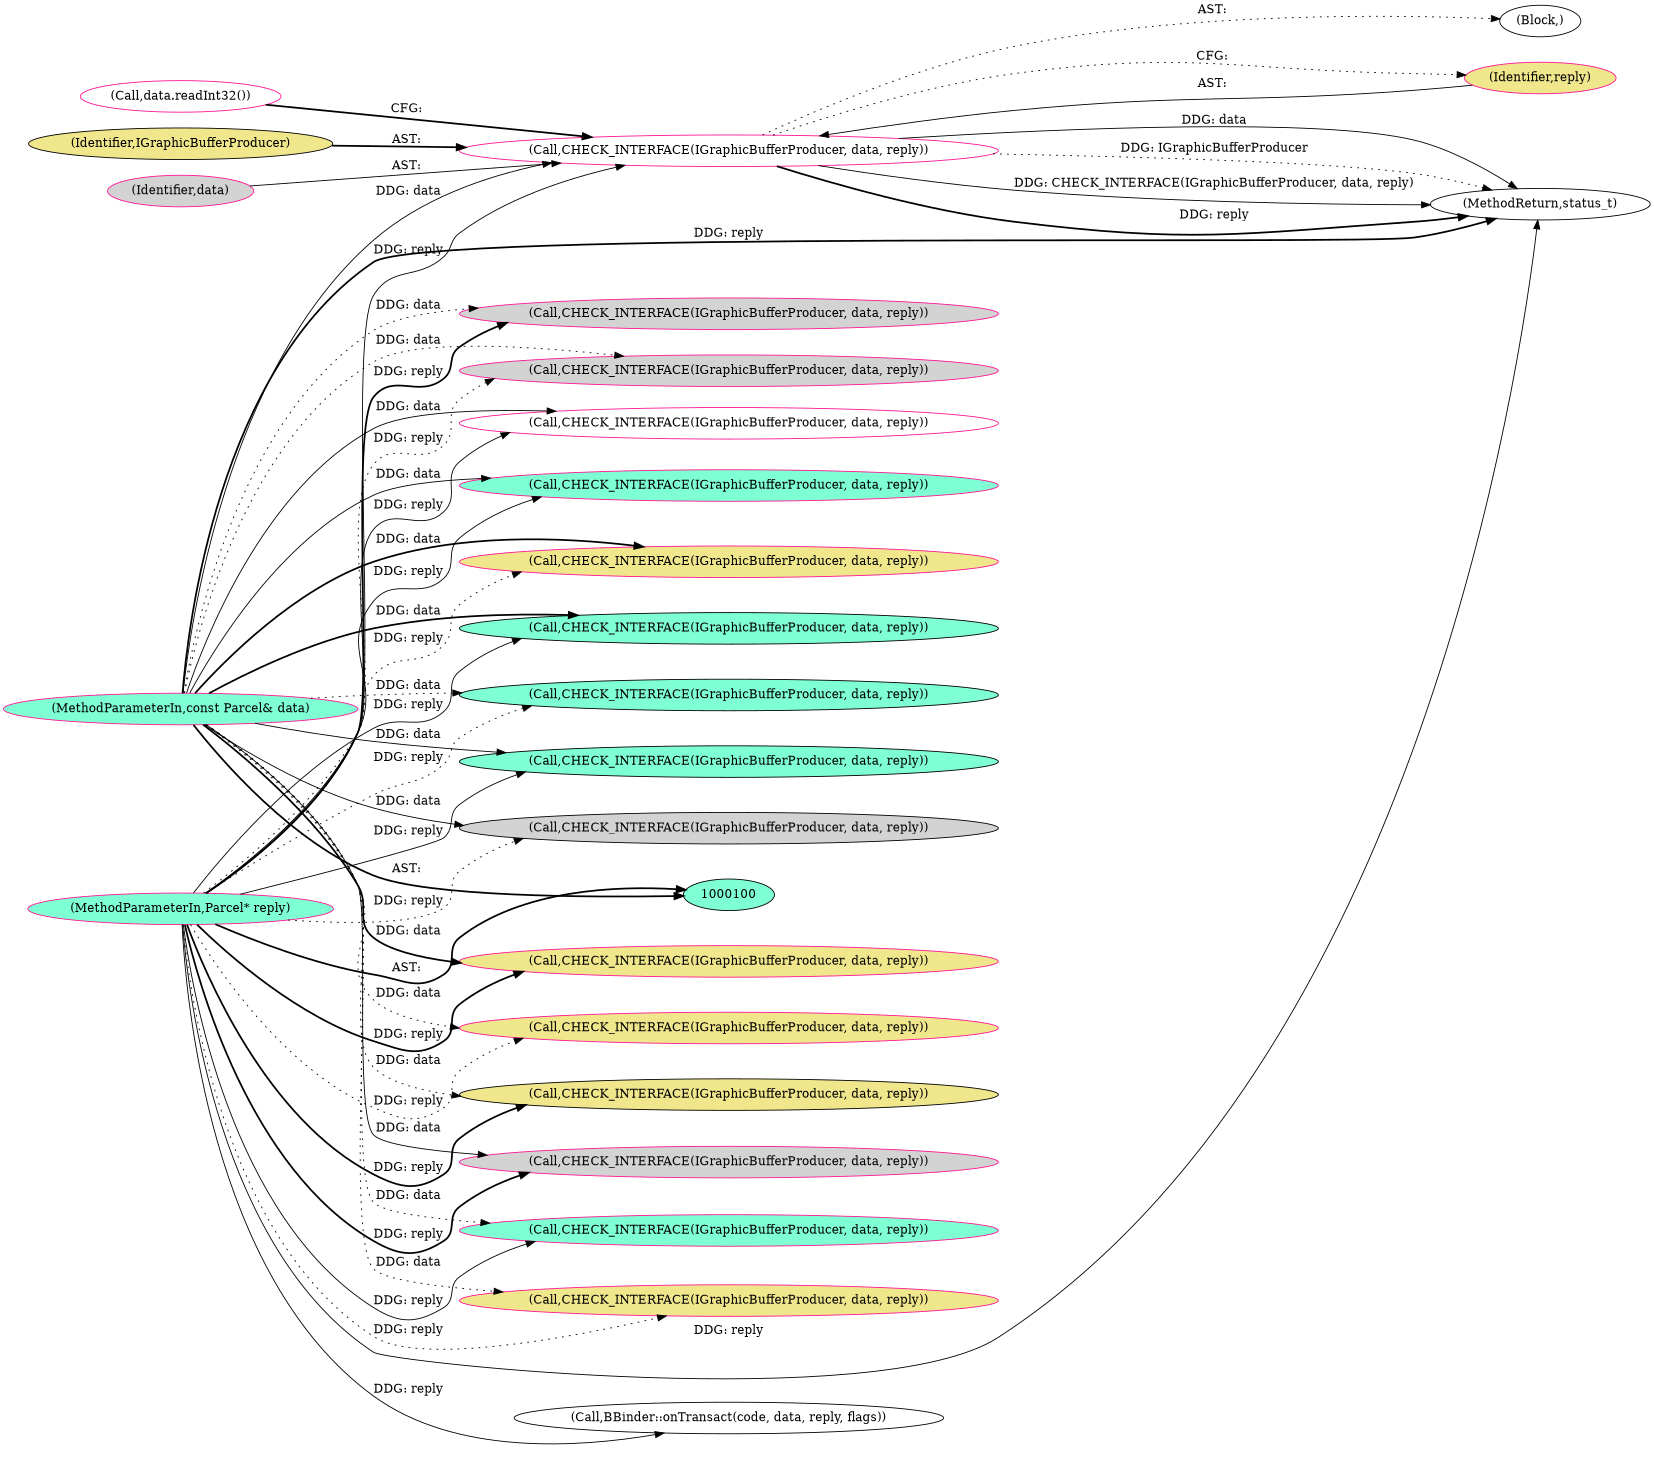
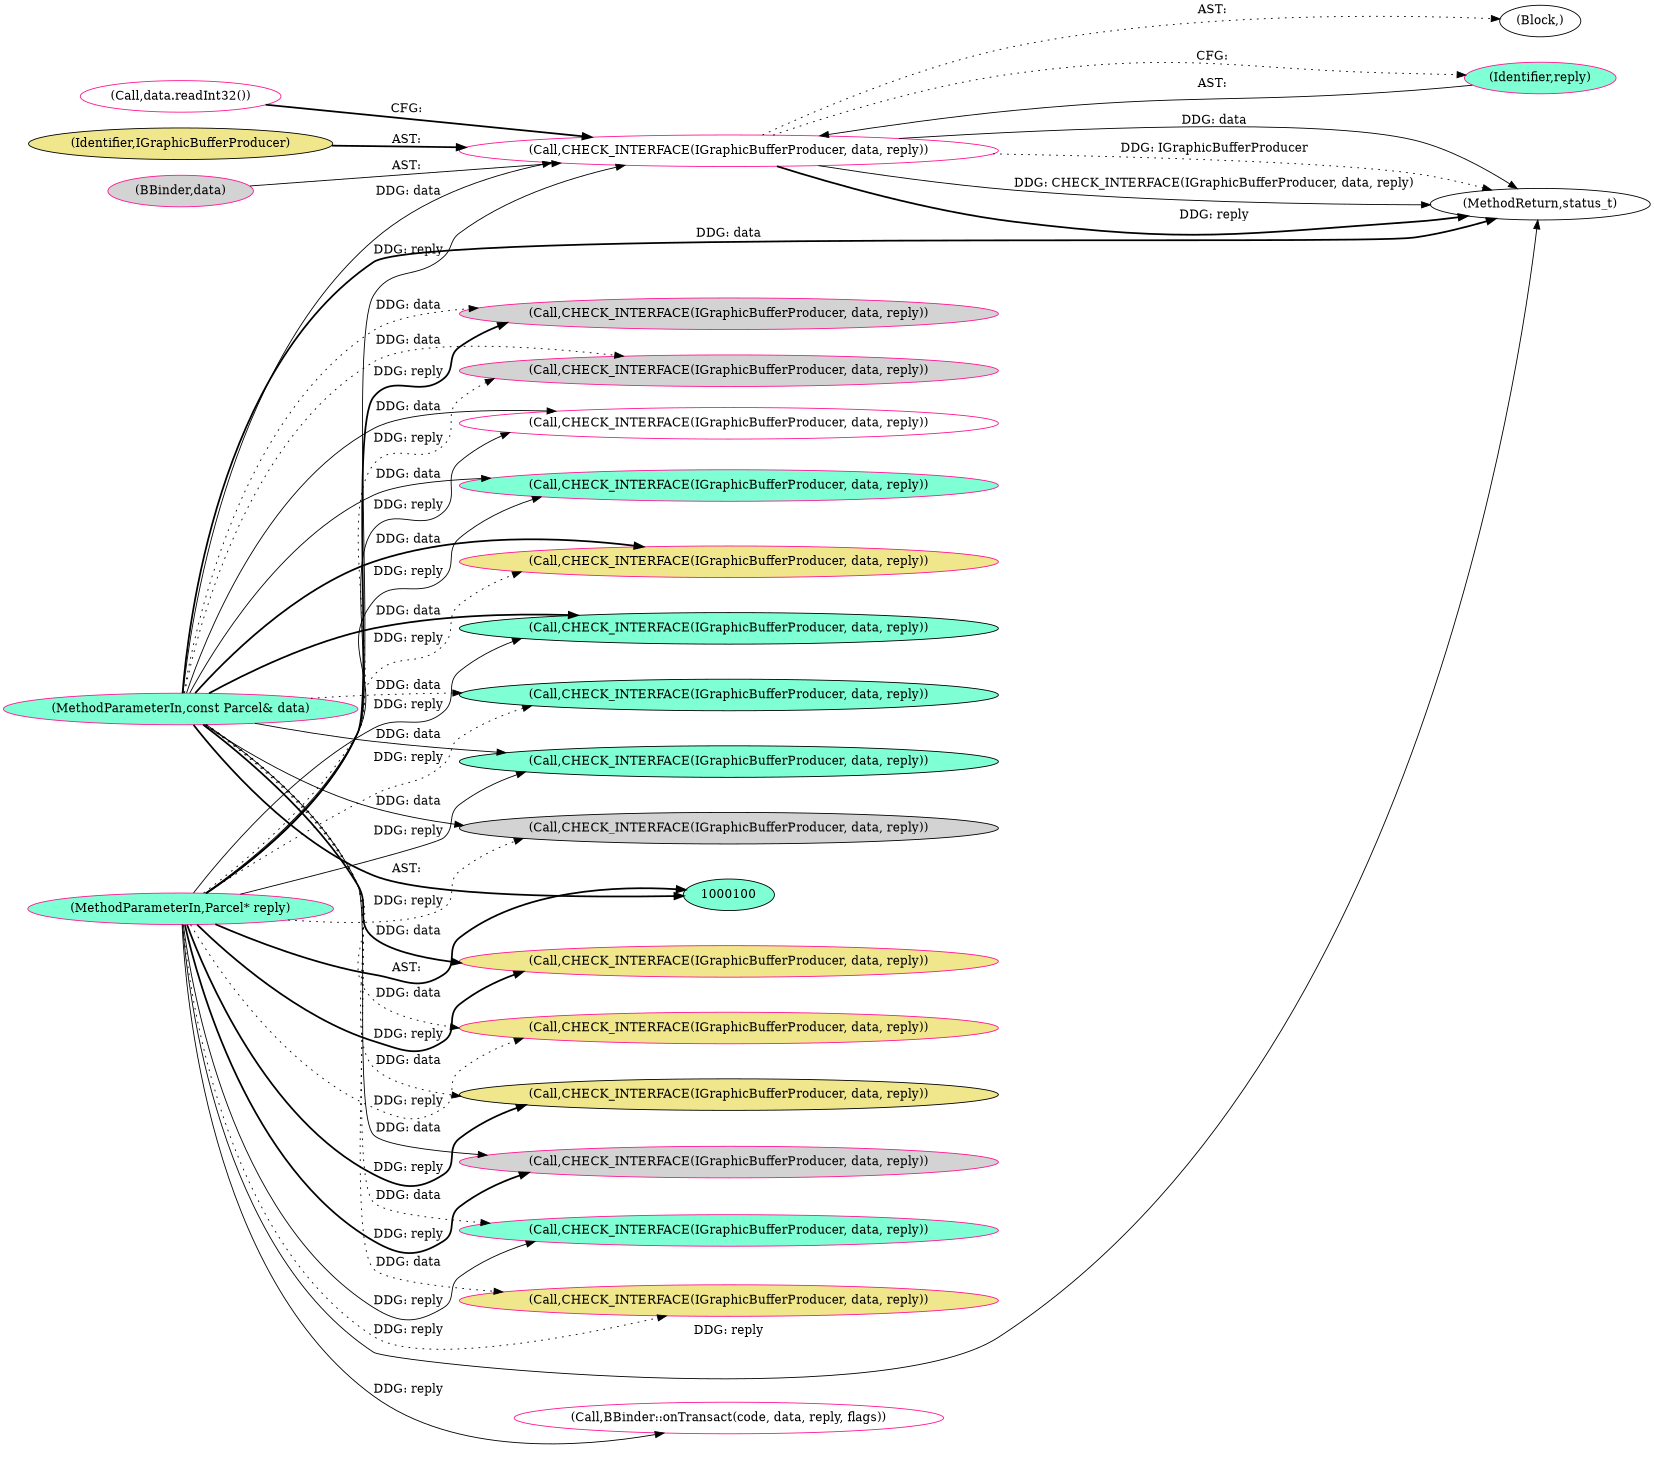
  digraph {
    rankdir=LR
    node [color=deeppink fillcolor=aquamarine style=filled]
    edge [style=solid]
    n1 [fillcolor=white label="(Call,CHECK_INTERFACE(IGraphicBufferProducer, data, reply))"]
    n2 [color=black fillcolor=white label="(MethodReturn,status_t)"]
-   n3 [fillcolor=khaki label="(Identifier,reply)"]
+   n3 [label="(Identifier,reply)"]
    n4 [color=black fillcolor=white label="(Block,)"]
    n5 [label="(MethodParameterIn,const Parcel& data)"]
    n6 [fillcolor=khaki label="(Call,CHECK_INTERFACE(IGraphicBufferProducer, data, reply))"]
    n7 [color=black label="(Call,CHECK_INTERFACE(IGraphicBufferProducer, data, reply))"]
    n8 [color=black fillcolor=lightgrey label="(Call,CHECK_INTERFACE(IGraphicBufferProducer, data, reply))"]
    n9 [fillcolor=khaki label="(Call,CHECK_INTERFACE(IGraphicBufferProducer, data, reply))"]
    n10 [color=black fillcolor=khaki label="(Call,CHECK_INTERFACE(IGraphicBufferProducer, data, reply))"]
    n11 [label="(Call,CHECK_INTERFACE(IGraphicBufferProducer, data, reply))"]
    n12 [fillcolor=white label="(Call,CHECK_INTERFACE(IGraphicBufferProducer, data, reply))"]
    n13 [color=black label="(Call,CHECK_INTERFACE(IGraphicBufferProducer, data, reply))"]
    n14 [fillcolor=khaki label="(Call,CHECK_INTERFACE(IGraphicBufferProducer, data, reply))"]
    n15 [fillcolor=lightgrey label="(Call,CHECK_INTERFACE(IGraphicBufferProducer, data, reply))"]
    n16 [fillcolor=khaki label="(Call,CHECK_INTERFACE(IGraphicBufferProducer, data, reply))"]
    n17 [color=black label="(Call,CHECK_INTERFACE(IGraphicBufferProducer, data, reply))"]
    n18 [fillcolor=lightgrey label="(Call,CHECK_INTERFACE(IGraphicBufferProducer, data, reply))"]
    n19 [label="(Call,CHECK_INTERFACE(IGraphicBufferProducer, data, reply))"]
    n20 [fillcolor=lightgrey label="(Call,CHECK_INTERFACE(IGraphicBufferProducer, data, reply))"]
    1000100 [color=black]
-   n22 [color=black fillcolor=white label="(Call,BBinder::onTransact(code, data, reply, flags))"]
+   n22 [fillcolor=white label="(Call,BBinder::onTransact(code, data, reply, flags))"]
    n23 [label="(MethodParameterIn,Parcel* reply)"]
    n24 [fillcolor=white label="(Call,data.readInt32())"]
    n25 [color=black fillcolor=khaki label="(Identifier,IGraphicBufferProducer)"]
-   n26 [fillcolor=lightgrey label="(Identifier,data)"]
+   n26 [fillcolor=lightgrey label="(BBinder,data)"]
    n1 -> n2 [label="DDG: IGraphicBufferProducer" style=dotted]
    n1 -> n2 [label="DDG: CHECK_INTERFACE(IGraphicBufferProducer, data, reply)"]
    n1 -> n2 [label="DDG: reply" style=bold]
    n1 -> n2 [label="DDG: data"]
    n1 -> n3 [label="CFG: " style=dotted]
    n1 -> n4 [label="AST: " style=dotted]
    n3 -> n1 [label="AST: "]
    n5 -> n1 [label="DDG: data"]
-   n5 -> n2 [label="DDG: reply" style=bold]
+   n5 -> n2 [label="DDG: data" style=bold]
    n5 -> n6 [label="DDG: data" style=bold]
    n5 -> n7 [label="DDG: data"]
    n5 -> n8 [label="DDG: data"]
    n5 -> n9 [label="DDG: data" style=dotted]
    n5 -> n10 [label="DDG: data" style=dotted]
    n5 -> n11 [label="DDG: data" style=dotted]
    n5 -> n12 [label="DDG: data"]
    n5 -> n13 [label="DDG: data" style=bold]
    n5 -> n14 [label="DDG: data" style=bold]
    n5 -> n15 [label="DDG: data"]
    n5 -> n16 [label="DDG: data" style=dotted]
    n5 -> n17 [label="DDG: data" style=dotted]
    n5 -> n18 [label="DDG: data" style=dotted]
    n5 -> n19 [label="DDG: data"]
    n5 -> n20 [label="DDG: data" style=dotted]
    n5 -> 1000100 [label="AST: " style=bold]
    n23 -> n1 [label="DDG: reply"]
    n23 -> n2 [label="DDG: reply"]
    n23 -> n6 [label="DDG: reply" style=dotted]
    n23 -> n7 [label="DDG: reply"]
    n23 -> n8 [label="DDG: reply" style=dotted]
    n23 -> n9 [label="DDG: reply" style=dotted]
    n23 -> n10 [label="DDG: reply" style=bold]
    n23 -> n11 [label="DDG: reply"]
    n23 -> n12 [label="DDG: reply"]
    n23 -> n13 [label="DDG: reply"]
    n23 -> n14 [label="DDG: reply" style=bold]
    n23 -> n15 [label="DDG: reply" style=bold]
    n23 -> n16 [label="DDG: reply" style=dotted]
    n23 -> n17 [label="DDG: reply" style=dotted]
    n23 -> n18 [label="DDG: reply" style=dotted]
    n23 -> n19 [label="DDG: reply"]
    n23 -> n20 [label="DDG: reply" style=bold]
    n23 -> 1000100 [label="AST: " style=bold]
    n23 -> n22 [label="DDG: reply"]
    n24 -> n1 [label="CFG: " style=bold]
    n25 -> n1 [label="AST: " style=bold]
    n26 -> n1 [label="AST: "]
  }
